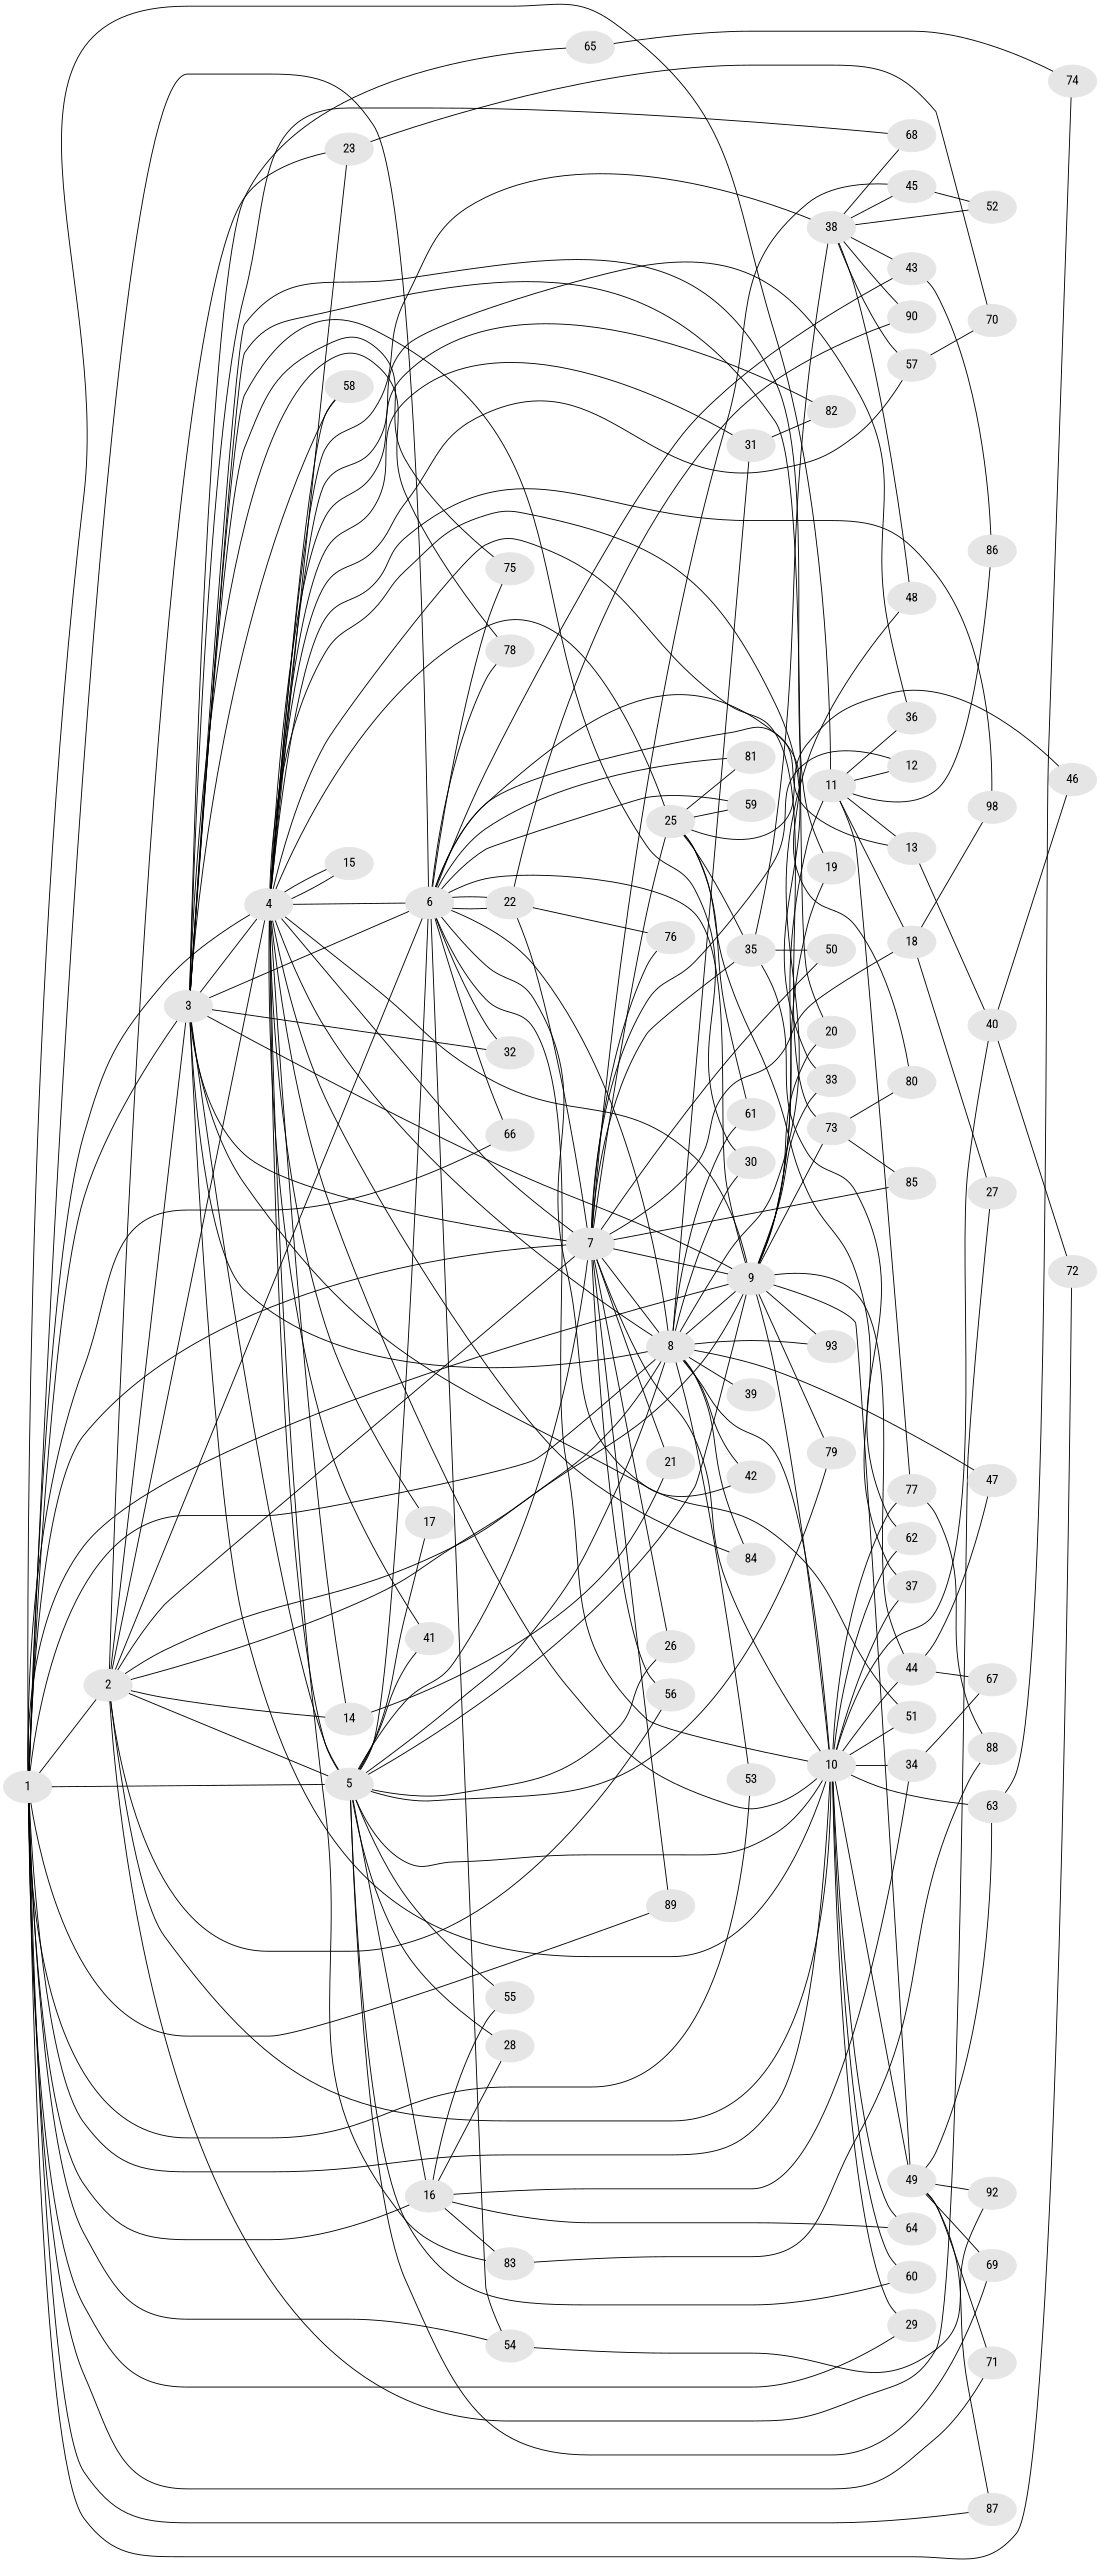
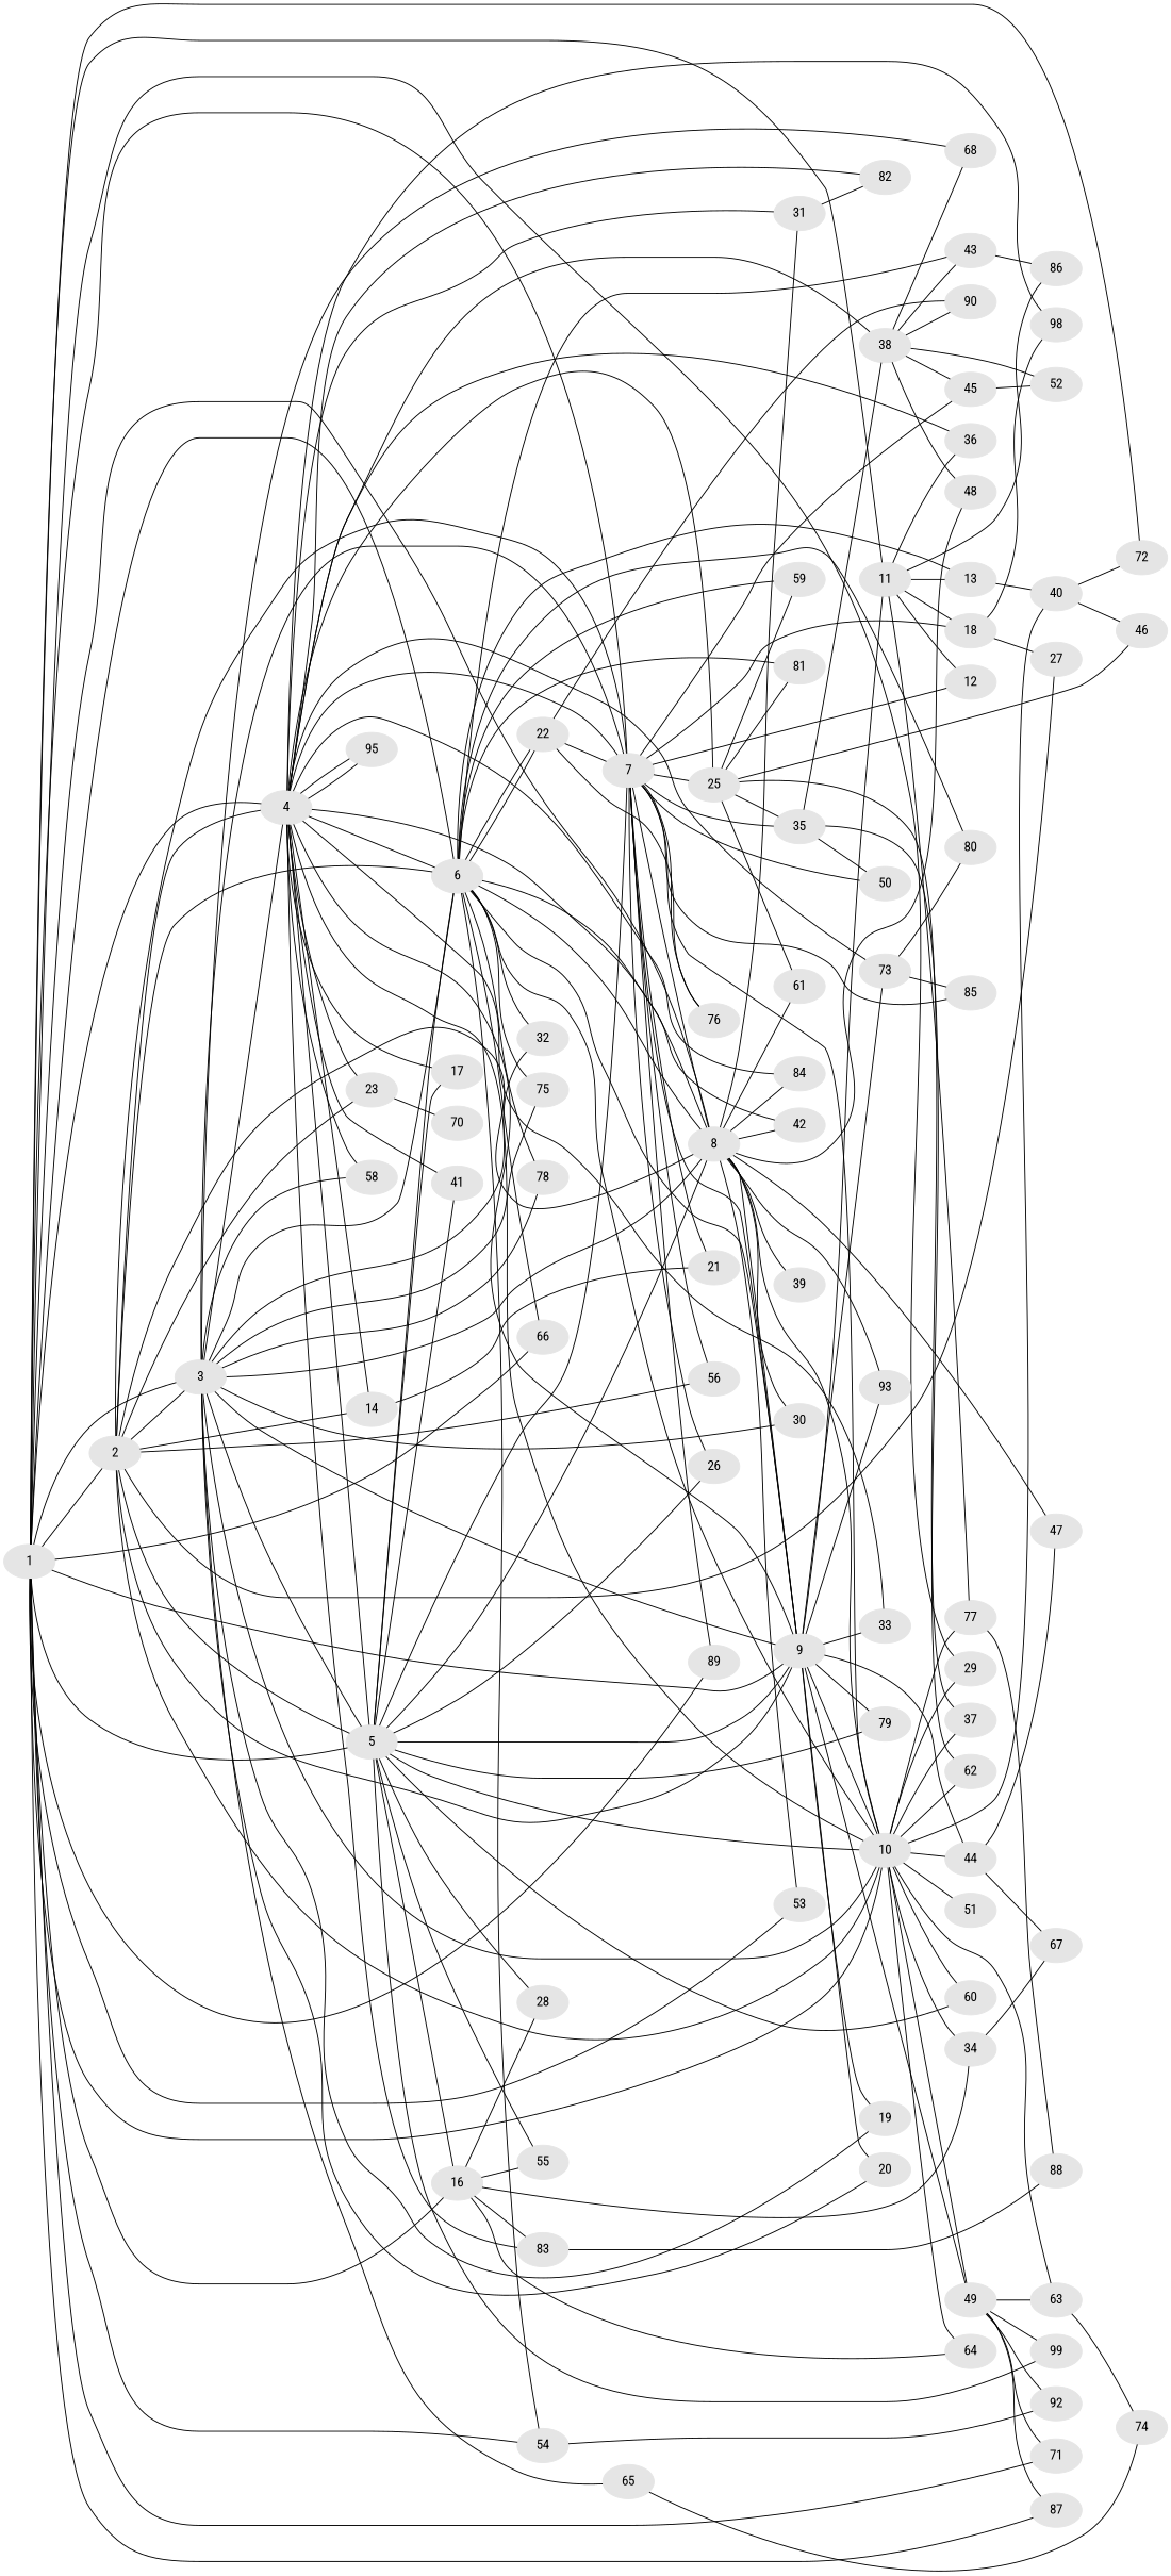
  graph {
    fontname="Roboto Condensed"
    rankdir=LR
    node [color=gray90 fontname="Roboto Condensed" style=filled]
    edge [fontname="Roboto Condensed"]
    1
    2
    3
    4
    5
    6
    7
    8
    9
    10
    11
    16
    29
    53
    54
    66
    71
    72
    87
    89
    14
    23
    27
    56
    19
    20
    30
    32
    51
    58
    65
    68
    75
    78
-   15
+   15 [label=95]
    17
    25
    31
    33
    36
    38
    41
-   57
    73
    82
    83
    84
    n48 [label=98]
    26
    28
    55
    60
-   69
+   69 [label=99]
    79
    13
    22
    42
    43
    59
    80
    81
    12
    18
    21
    35
    45
    50
    76
    85
    39
    47
    48
    61
    93
    44
    49
    34
    37
    40
    62
    63
    64
    77
    86
    92
    70
    74
    46
    90
    52
    88
    67
    1 -- 2
    1 -- 3
    1 -- 4
    1 -- 5
    1 -- 6
    1 -- 7
    1 -- 8
    1 -- 9
    1 -- 10
    1 -- 11
    1 -- 16
    1 -- 29
    1 -- 53
    1 -- 54
    1 -- 66
    1 -- 71
    1 -- 72
    1 -- 87
    1 -- 89
    2 -- 3
    2 -- 4
    2 -- 5
    2 -- 6
    2 -- 7
    2 -- 8
    2 -- 9
    2 -- 10
    2 -- 14
    2 -- 23
    2 -- 27
    2 -- 56
    3 -- 4
    3 -- 5
    3 -- 6
    3 -- 7
    3 -- 8
    3 -- 9
    3 -- 10
    3 -- 19
    3 -- 20
    3 -- 30
    3 -- 32
-   3 -- 51
    3 -- 58
    3 -- 65
    3 -- 68
    3 -- 75
    3 -- 78
    4 -- 5
    4 -- 6
    4 -- 7
    4 -- 8
    4 -- 9
    4 -- 10
    4 -- 14
    4 -- 23
    4 -- 58
    4 -- 15
    4 -- 15
    4 -- 17
    4 -- 25
    4 -- 31
    4 -- 33
    4 -- 36
    4 -- 38
    4 -- 41
-   4 -- 57
    4 -- 73
    4 -- 82
    4 -- 83
    4 -- 84
    4 -- n48
    5 -- 6
    5 -- 7
    5 -- 8
    5 -- 9
    5 -- 10
    5 -- 16
    5 -- 17
    5 -- 41
    5 -- 26
    5 -- 28
    5 -- 55
    5 -- 60
    5 -- 69
    5 -- 79
    6 -- 8
    6 -- 9
    6 -- 10
    6 -- 54
    6 -- 66
    6 -- 32
    6 -- 75
    6 -- 78
    6 -- 13
    6 -- 22
    6 -- 22
    6 -- 42
    6 -- 43
    6 -- 59
    6 -- 80
    6 -- 81
    7 -- 8
    7 -- 9
    7 -- 10
    7 -- 89
    7 -- 56
    7 -- 25
    7 -- 26
    7 -- 12
    7 -- 18
    7 -- 21
    7 -- 35
    7 -- 45
    7 -- 50
    7 -- 76
    7 -- 85
    8 -- 9
    8 -- 10
    8 -- 53
    8 -- 30
    8 -- 31
    8 -- 84
    8 -- 42
    8 -- 39
    8 -- 47
    8 -- 48
    8 -- 61
    8 -- 93
    9 -- 10
    9 -- 11
    9 -- 19
    9 -- 20
    9 -- 33
    9 -- 73
    9 -- 79
    9 -- 93
    9 -- 44
    9 -- 49
    10 -- 29
    10 -- 51
    10 -- 60
    10 -- 44
    10 -- 49
    10 -- 34
    10 -- 37
    10 -- 40
    10 -- 62
    10 -- 63
    10 -- 64
    10 -- 77
    11 -- 36
    11 -- 13
    11 -- 12
    11 -- 18
    11 -- 77
    11 -- 86
    16 -- 83
    16 -- 28
    16 -- 55
    16 -- 34
    16 -- 64
    54 -- 92
    14 -- 21
    23 -- 70
    65 -- 74
    25 -- 59
    25 -- 81
    25 -- 35
    25 -- 61
    25 -- 37
    25 -- 46
    31 -- 82
    38 -- 68
-   38 -- 57
    38 -- 43
    38 -- 45
    38 -- 48
    38 -- 90
    38 -- 52
-   57 -- 70
    73 -- 80
    73 -- 85
    83 -- 88
    13 -- 40
    22 -- 7
    22 -- 76
    22 -- 90
    43 -- 86
    18 -- 27
    18 -- n48
    35 -- 38
    35 -- 50
    35 -- 62
    45 -- 52
    44 -- 47
    44 -- 67
    49 -- 71
    49 -- 87
    49 -- 69
    49 -- 63
    49 -- 92
    34 -- 67
    40 -- 72
    40 -- 46
    63 -- 74
    77 -- 88
  }
